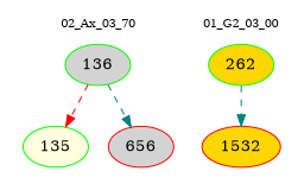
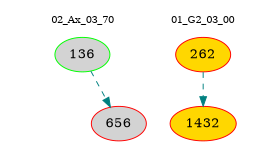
  digraph {
    node [color=green fillcolor=lightgrey style=filled]
    edge [color=teal style=dashed]
    n1 [label=136]
-   n2 [fillcolor=lightyellow label=135]
    n3 [color=red label=656]
-   n4 [fillcolor=gold label=262]
-   n5 [color=red fillcolor=gold label=1532]
+   n4 [color=red fillcolor=gold label=262]
+   n5 [color=red fillcolor=gold label=1432]
    subgraph cluster_1 {
      color=white
      fontsize=10
      label="02_Ax_03_70"
      n1
-     n2
      n3
    }
    subgraph cluster_2 {
      color=white
      fontsize=10
      label="01_G2_03_00"
      n4
      n5
    }
-   n1 -> n2 [color=red]
    n1 -> n3
    n4 -> n5
  }
